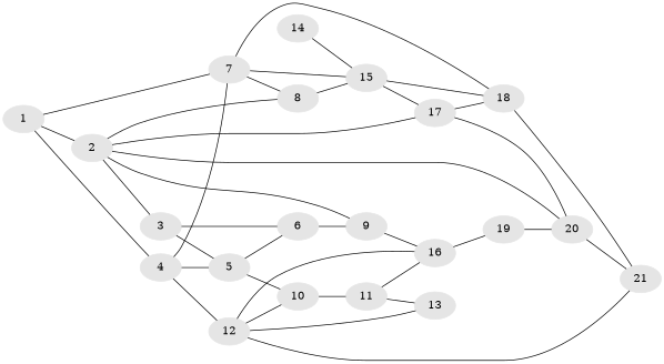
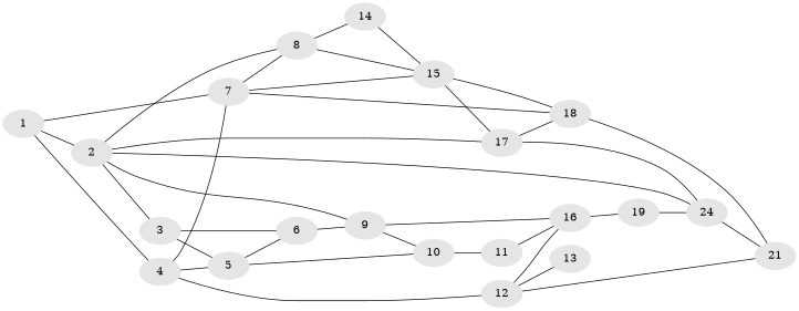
  graph {
    rankdir=LR
    node [color=gray90 style=filled]
    edge [weight=1.0]
    1
    2
    4
    7
    3
    8
    9
    17
-   20
+   20 [label=24]
    5
    12
    15
    18
    6
    14
    10
    16
    21
    13
    11
    19
    1 -- 2
    1 -- 4
    1 -- 7 [weight=2.0]
    2 -- 3
    2 -- 8
    2 -- 9
    2 -- 17
    2 -- 20
    4 -- 7
    4 -- 5 [weight=2.0]
    4 -- 12
    7 -- 8 [weight=2.0]
    7 -- 15
    7 -- 18
    3 -- 5
    3 -- 6 [weight=2.0]
    8 -- 15
-   12 -- 10
+   8 -- 14 [weight=2.0]
+   9 -- 10
    9 -- 16
    17 -- 20
    17 -- 18 [weight=2.0]
    20 -- 21
    5 -- 6
    5 -- 10 [weight=2.0]
    12 -- 16
    12 -- 21 [weight=2.0]
    12 -- 13 [weight=2.0]
    15 -- 17
    15 -- 18
    18 -- 21
    6 -- 9
    14 -- 15
    10 -- 11 [weight=3.0]
    16 -- 19
    11 -- 16
-   11 -- 13 [weight=2.0]
    19 -- 20 [weight=2.0]
  }
